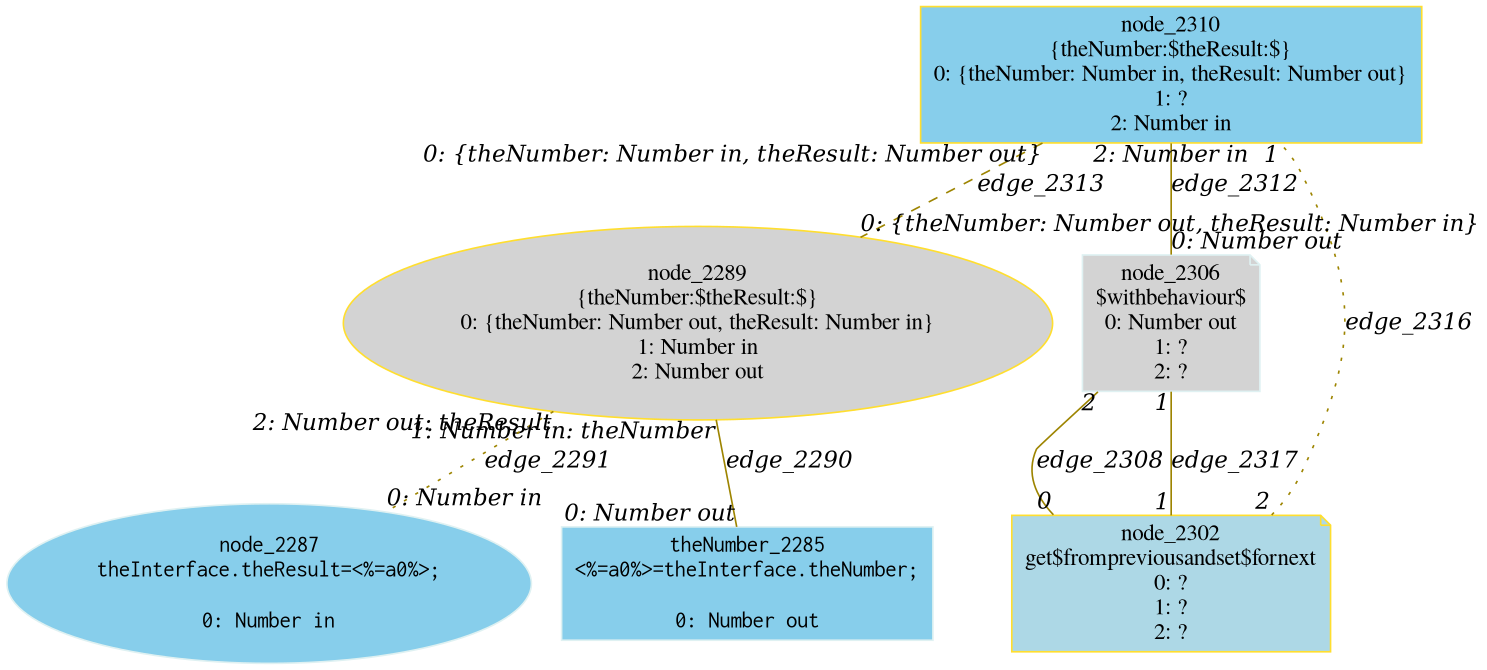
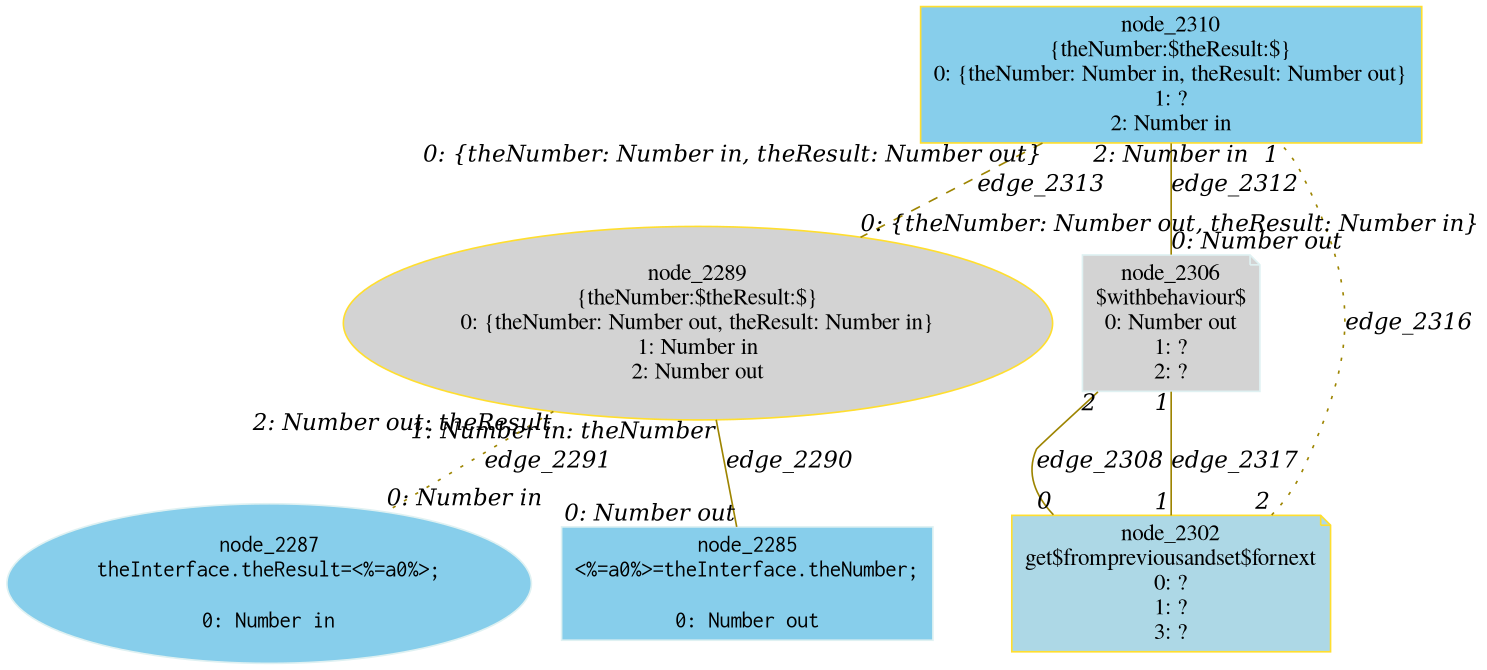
  digraph {
    node [color="#dff1f2" fillcolor=skyblue fontname=Times shape=box style=filled]
    edge [arrowHead=none arrowsize=1 color="#9d8400" dir=none fontname="Times-Italic" headlabel="0: Number out" style=solid taillabel=2]
-   n1 [fontname=Courier label="theNumber_2285\n<%=a0%>=theInterface.theNumber;\n\n0: Number out"]
+   n1 [fontname=Courier label="node_2285\n<%=a0%>=theInterface.theNumber;\n\n0: Number out"]
    n2 [fontname=Courier label="node_2287\ntheInterface.theResult=<%=a0%>;\n\n0: Number in" shape=ellipse]
    n3 [color="#ffde2f" fillcolor=lightgrey label="node_2289\n{theNumber:$theResult:$}\n0: {theNumber: Number out, theResult: Number in}\n1: Number in\n2: Number out" shape=ellipse]
-   n4 [color="#ffde2f" fillcolor=lightblue label="node_2302\nget$frompreviousandset$fornext\n0: ?\n1: ?\n2: ?" shape=note]
+   n4 [color="#ffde2f" fillcolor=lightblue label="node_2302\nget$frompreviousandset$fornext\n0: ?\n1: ?\n3: ?" shape=note]
    n5 [fillcolor=lightgrey label="node_2306\n$withbehaviour$\n0: Number out\n1: ?\n2: ?" shape=note]
    n6 [color="#ffde2f" label="node_2310\n{theNumber:$theResult:$}\n0: {theNumber: Number in, theResult: Number out}\n1: ?\n2: Number in"]
    n3 -> n1 [label=edge_2290 taillabel="1: Number in: theNumber"]
    n3 -> n2 [headlabel="0: Number in" label=edge_2291 style=dotted taillabel="2: Number out: theResult"]
    n4 -> n5 [headlabel=1 label=edge_2317 taillabel=1]
    n4 -> n6 [headlabel=1 label=edge_2316 style=dotted]
    n5 -> n4 [headlabel=0 label=edge_2308]
    n6 -> n3 [headlabel="0: {theNumber: Number out, theResult: Number in}" label=edge_2313 style=dashed taillabel="0: {theNumber: Number in, theResult: Number out}"]
    n6 -> n5 [label=edge_2312 taillabel="2: Number in"]
  }
